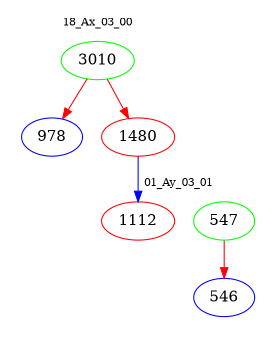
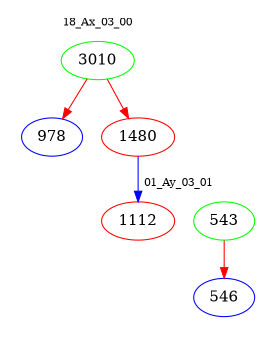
  digraph {
    node [color=green]
    edge [color=red]
    n1 [label=3010]
    n2 [color=blue label=978]
    n3 [color=red label=1480]
-   n4 [label=547]
+   n4 [label=543]
    n5 [color=blue label=546]
    n6 [color=red label=1112]
    subgraph cluster_1 {
      color=white
      fontsize=10
      label="18_Ax_03_00"
      n1
      n2
      n3
    }
    subgraph cluster_2 {
      color=white
      fontsize=10
      label="01_Ay_03_01"
      n4
      n5
      n6
    }
    n1 -> n2
    n1 -> n3
    n3 -> n6 [color=blue]
    n4 -> n5
  }
